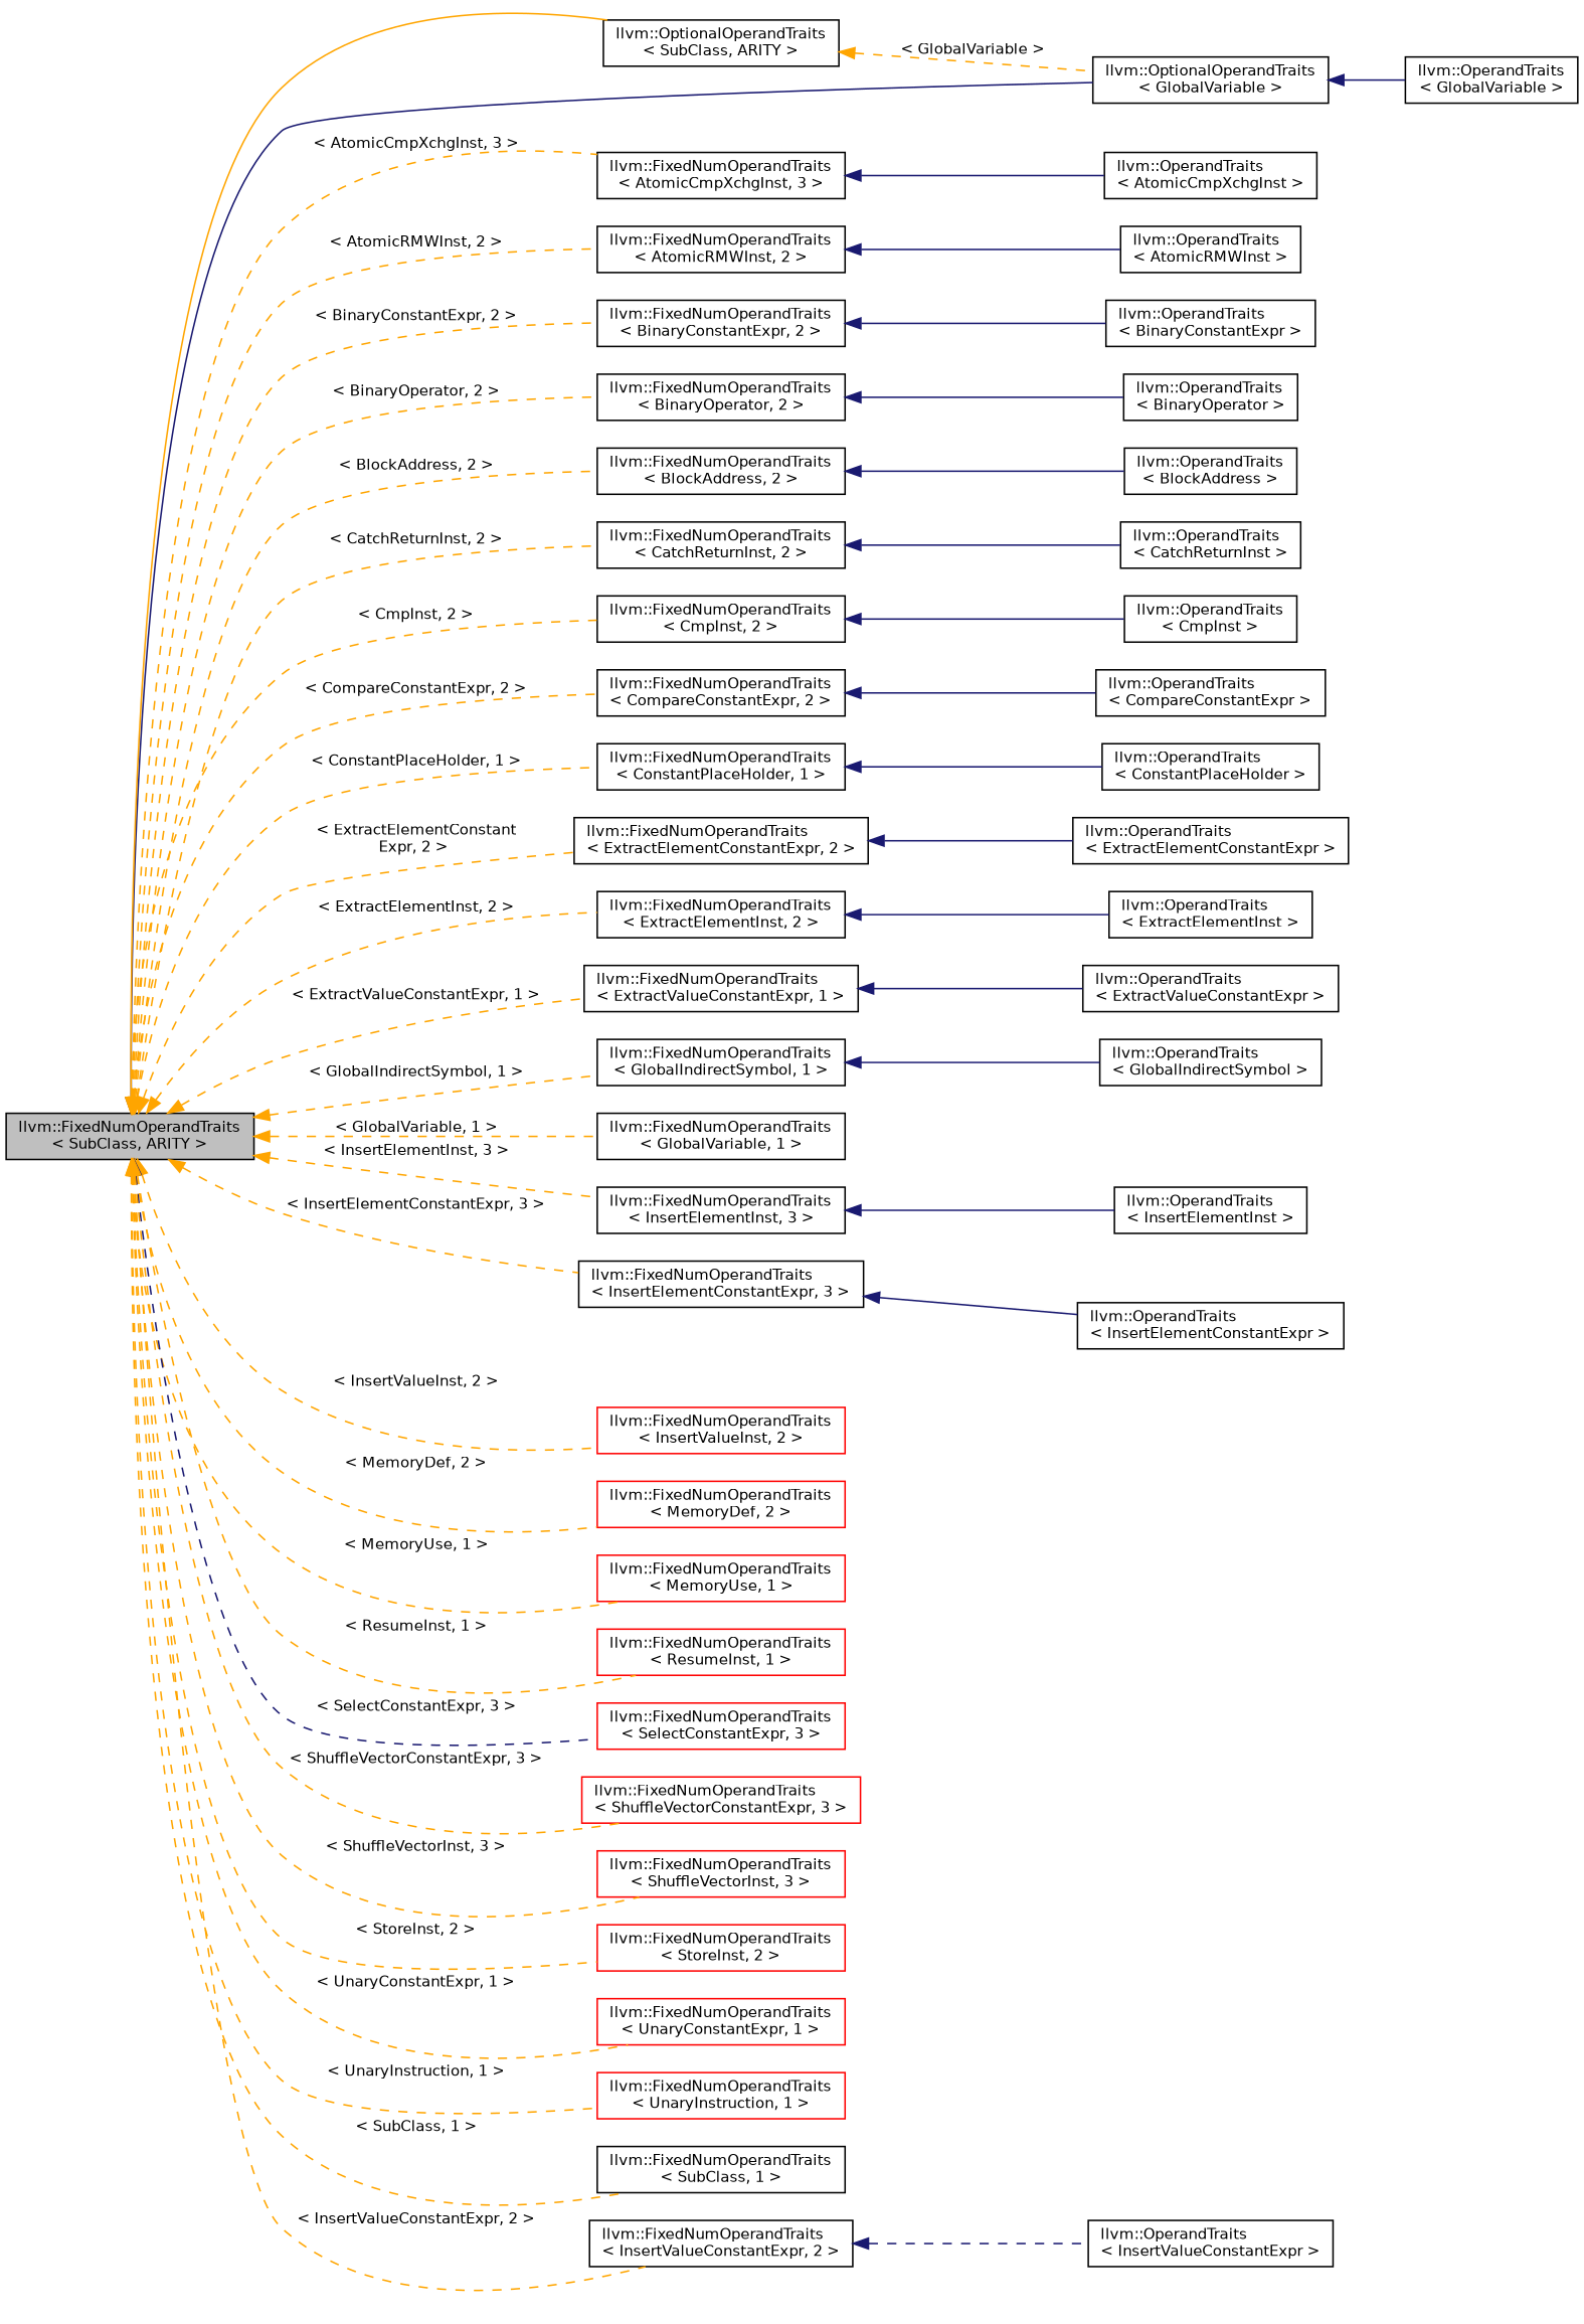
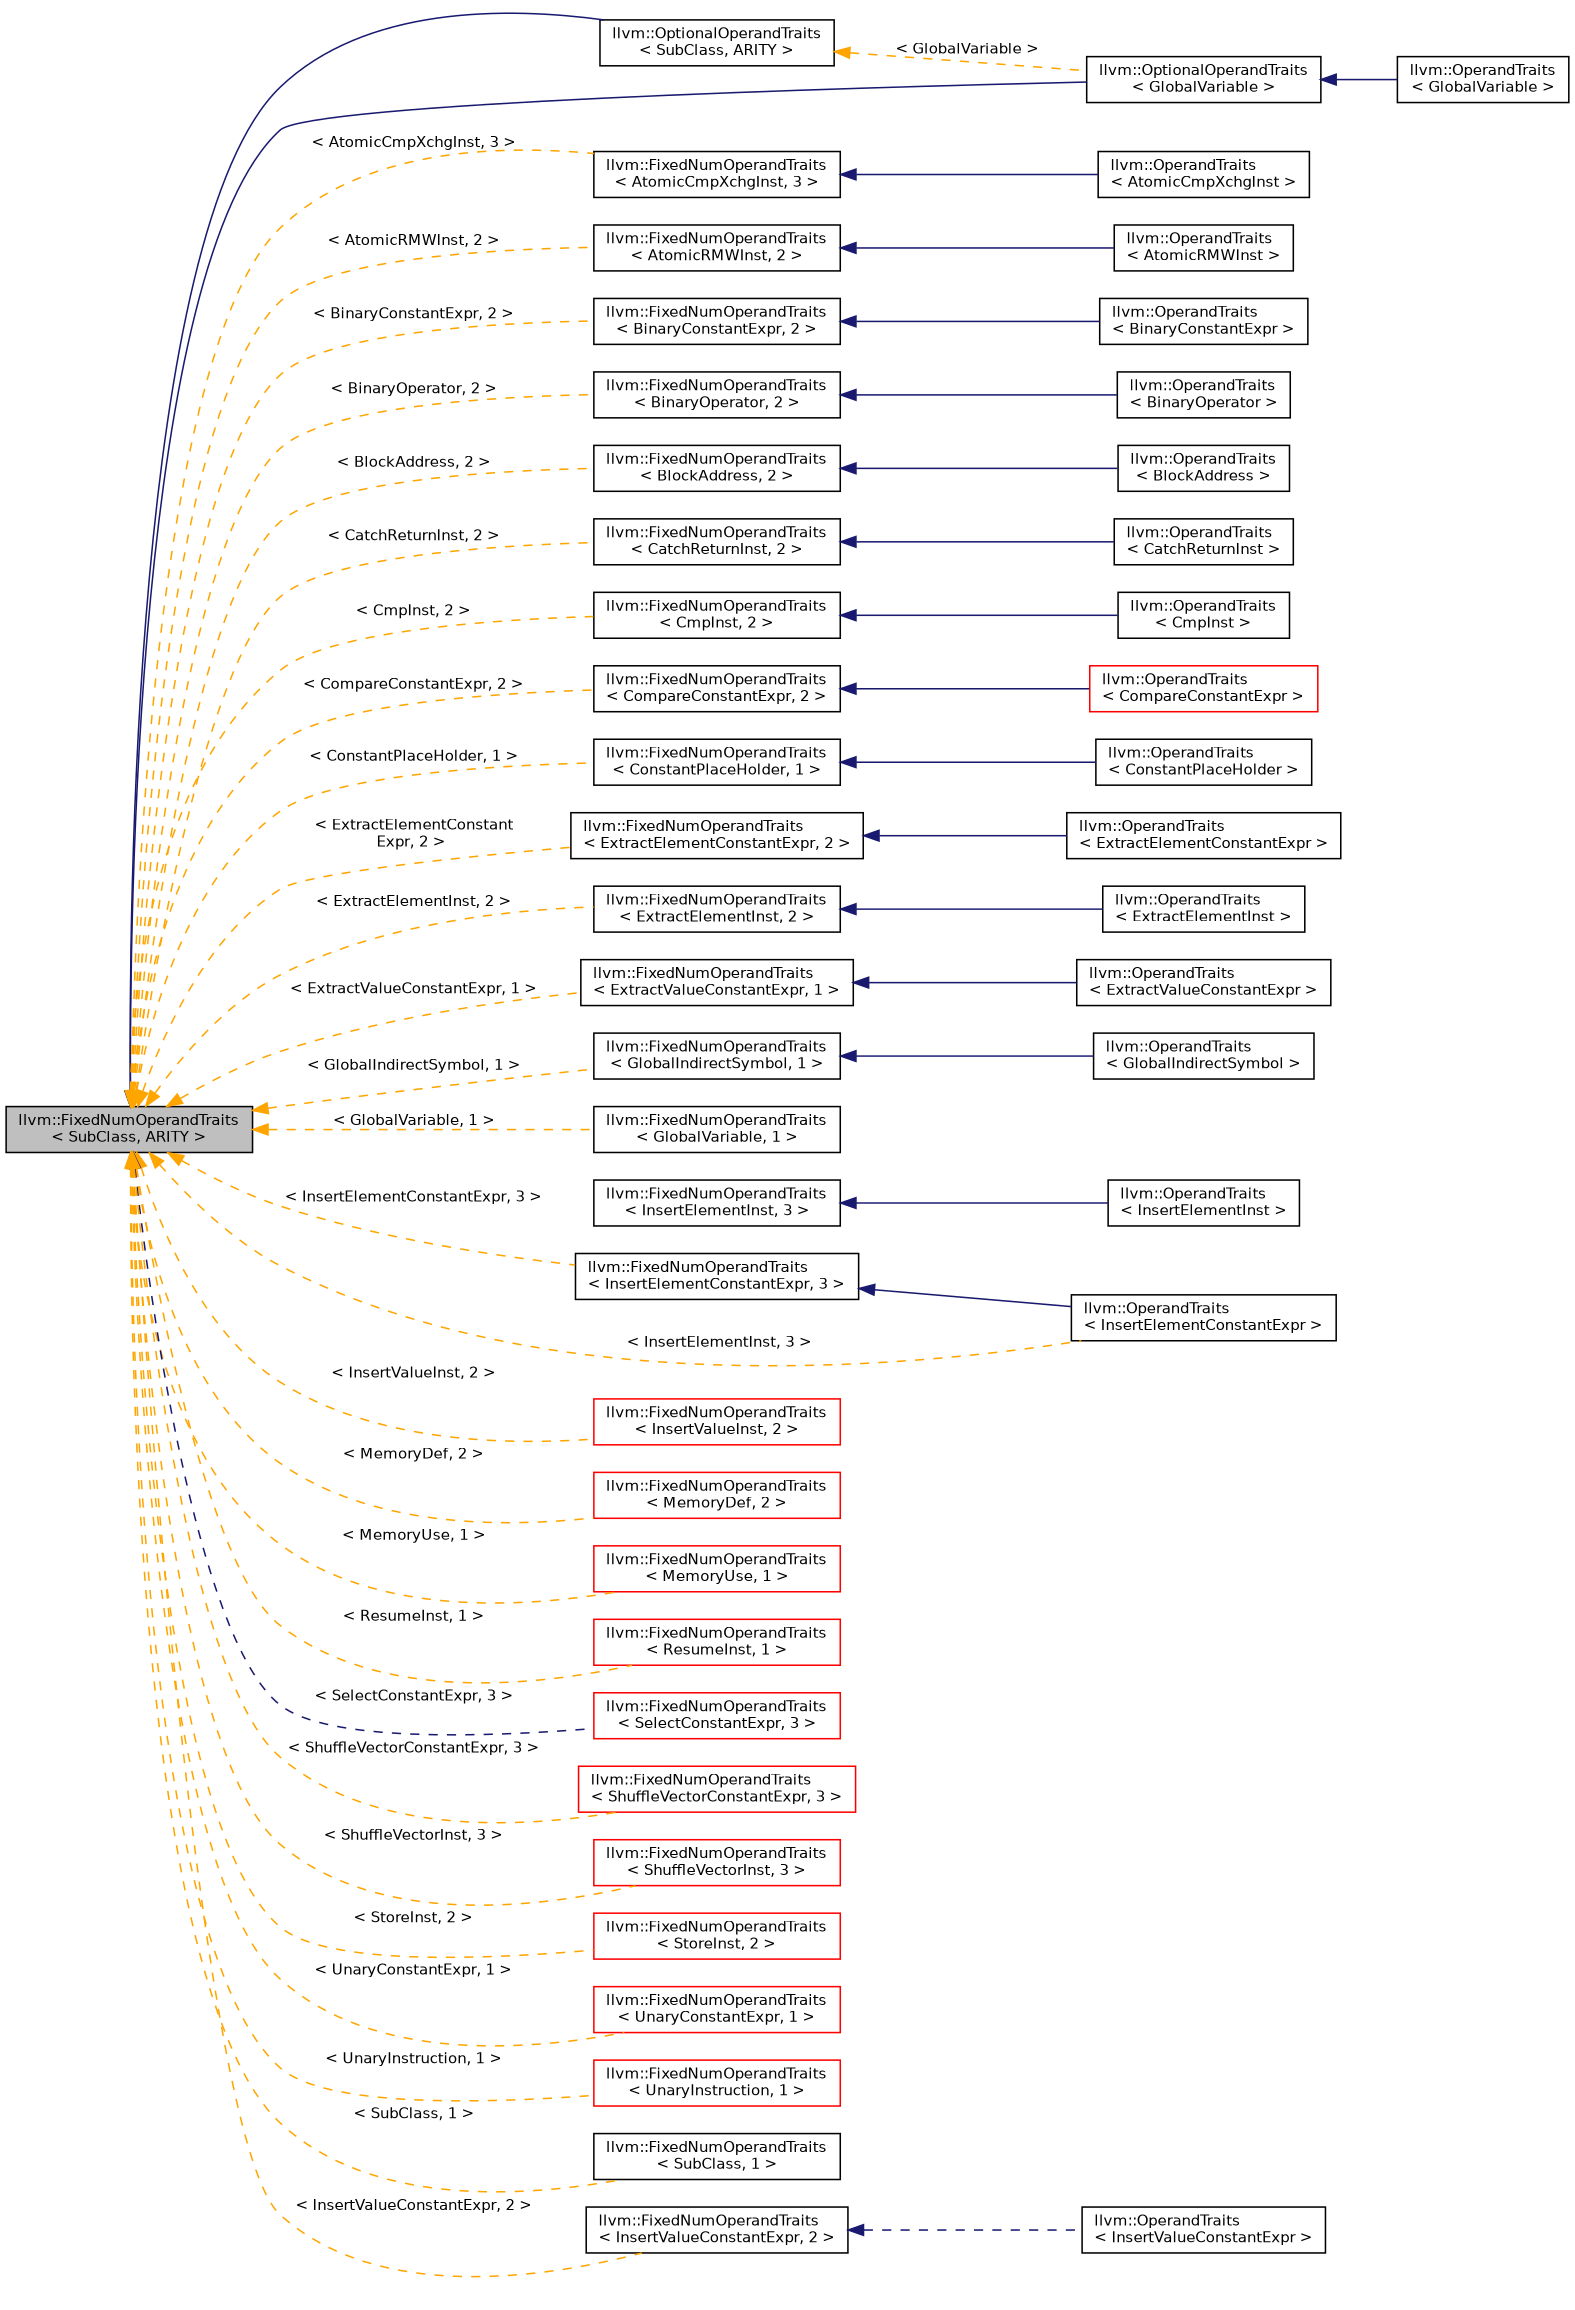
  digraph {
    rankdir=LR
    node [color=black fontname=Helvetica fontsize=10 shape=box]
    edge [color=orange dir=back fontname=Helvetica fontsize=10 labelfontname=Helvetica labelfontsize=10 style=dashed]
    n1 [fillcolor=grey75 fontcolor=black height=0.2 label="llvm::FixedNumOperandTraits\l\< SubClass, ARITY \>" style=filled width=0.4]
    n2 [height=0.2 label="llvm::OptionalOperandTraits\l\< GlobalVariable \>" width=0.4]
    n3 [height=0.2 label="llvm::OptionalOperandTraits\l\< SubClass, ARITY \>" width=0.4]
    n4 [height=0.2 label="llvm::FixedNumOperandTraits\l\< AtomicCmpXchgInst, 3 \>" width=0.4]
    n5 [height=0.2 label="llvm::FixedNumOperandTraits\l\< AtomicRMWInst, 2 \>" width=0.4]
    n6 [height=0.2 label="llvm::FixedNumOperandTraits\l\< BinaryConstantExpr, 2 \>" width=0.4]
    n7 [height=0.2 label="llvm::FixedNumOperandTraits\l\< BinaryOperator, 2 \>" width=0.4]
    n8 [height=0.2 label="llvm::FixedNumOperandTraits\l\< BlockAddress, 2 \>" width=0.4]
    n9 [height=0.2 label="llvm::FixedNumOperandTraits\l\< CatchReturnInst, 2 \>" width=0.4]
    n10 [height=0.2 label="llvm::FixedNumOperandTraits\l\< CmpInst, 2 \>" width=0.4]
    n11 [height=0.2 label="llvm::FixedNumOperandTraits\l\< CompareConstantExpr, 2 \>" width=0.4]
    n12 [height=0.2 label="llvm::FixedNumOperandTraits\l\< ConstantPlaceHolder, 1 \>" width=0.4]
    n13 [height=0.2 label="llvm::FixedNumOperandTraits\l\< ExtractElementConstantExpr, 2 \>" width=0.4]
    n14 [height=0.2 label="llvm::FixedNumOperandTraits\l\< ExtractElementInst, 2 \>" width=0.4]
    n15 [height=0.2 label="llvm::FixedNumOperandTraits\l\< ExtractValueConstantExpr, 1 \>" width=0.4]
    n16 [height=0.2 label="llvm::FixedNumOperandTraits\l\< GlobalIndirectSymbol, 1 \>" width=0.4]
    n17 [height=0.2 label="llvm::FixedNumOperandTraits\l\< GlobalVariable, 1 \>" width=0.4]
    n18 [height=0.2 label="llvm::FixedNumOperandTraits\l\< InsertElementConstantExpr, 3 \>" width=0.4]
    n19 [height=0.2 label="llvm::FixedNumOperandTraits\l\< InsertElementInst, 3 \>" width=0.4]
    n20 [height=0.2 label="llvm::FixedNumOperandTraits\l\< InsertValueConstantExpr, 2 \>" width=0.4]
    n21 [color=red height=0.2 label="llvm::FixedNumOperandTraits\l\< InsertValueInst, 2 \>" width=0.4]
    n22 [color=red height=0.2 label="llvm::FixedNumOperandTraits\l\< MemoryDef, 2 \>" width=0.4]
    n23 [color=red height=0.2 label="llvm::FixedNumOperandTraits\l\< MemoryUse, 1 \>" width=0.4]
    n24 [color=red height=0.2 label="llvm::FixedNumOperandTraits\l\< ResumeInst, 1 \>" width=0.4]
    n25 [color=red height=0.2 label="llvm::FixedNumOperandTraits\l\< SelectConstantExpr, 3 \>" width=0.4]
    n26 [color=red height=0.2 label="llvm::FixedNumOperandTraits\l\< ShuffleVectorConstantExpr, 3 \>" width=0.4]
    n27 [color=red height=0.2 label="llvm::FixedNumOperandTraits\l\< ShuffleVectorInst, 3 \>" width=0.4]
    n28 [color=red height=0.2 label="llvm::FixedNumOperandTraits\l\< StoreInst, 2 \>" width=0.4]
    n29 [color=red height=0.2 label="llvm::FixedNumOperandTraits\l\< UnaryConstantExpr, 1 \>" width=0.4]
    n30 [color=red height=0.2 label="llvm::FixedNumOperandTraits\l\< UnaryInstruction, 1 \>" width=0.4]
    n31 [height=0.2 label="llvm::FixedNumOperandTraits\l\< SubClass, 1 \>" width=0.4]
    n32 [height=0.2 label="llvm::OperandTraits\l\< GlobalVariable \>" width=0.4]
    n33 [height=0.2 label="llvm::OperandTraits\l\< AtomicCmpXchgInst \>" width=0.4]
    n34 [height=0.2 label="llvm::OperandTraits\l\< AtomicRMWInst \>" width=0.4]
    n35 [height=0.2 label="llvm::OperandTraits\l\< BinaryConstantExpr \>" width=0.4]
    n36 [height=0.2 label="llvm::OperandTraits\l\< BinaryOperator \>" width=0.4]
    n37 [height=0.2 label="llvm::OperandTraits\l\< BlockAddress \>" width=0.4]
    n38 [height=0.2 label="llvm::OperandTraits\l\< CatchReturnInst \>" width=0.4]
    n39 [height=0.2 label="llvm::OperandTraits\l\< CmpInst \>" width=0.4]
-   n40 [height=0.2 label="llvm::OperandTraits\l\< CompareConstantExpr \>" width=0.4]
+   n40 [color=red height=0.2 label="llvm::OperandTraits\l\< CompareConstantExpr \>" width=0.4]
    n41 [height=0.2 label="llvm::OperandTraits\l\< ConstantPlaceHolder \>" width=0.4]
    n42 [height=0.2 label="llvm::OperandTraits\l\< ExtractElementConstantExpr \>" width=0.4]
    n43 [height=0.2 label="llvm::OperandTraits\l\< ExtractElementInst \>" width=0.4]
    n44 [height=0.2 label="llvm::OperandTraits\l\< ExtractValueConstantExpr \>" width=0.4]
    n45 [height=0.2 label="llvm::OperandTraits\l\< GlobalIndirectSymbol \>" width=0.4]
    n46 [height=0.2 label="llvm::OperandTraits\l\< InsertElementConstantExpr \>" width=0.4]
    n47 [height=0.2 label="llvm::OperandTraits\l\< InsertElementInst \>" width=0.4]
    n48 [height=0.2 label="llvm::OperandTraits\l\< InsertValueConstantExpr \>" width=0.4]
    n1 -> n2 [color=midnightblue style=solid]
-   n1 -> n3 [style=solid]
+   n1 -> n3 [color=midnightblue style=solid]
    n1 -> n4 [label=" \< AtomicCmpXchgInst, 3 \>"]
    n1 -> n5 [label=" \< AtomicRMWInst, 2 \>"]
    n1 -> n6 [label=" \< BinaryConstantExpr, 2 \>"]
    n1 -> n7 [label=" \< BinaryOperator, 2 \>"]
    n1 -> n8 [label=" \< BlockAddress, 2 \>"]
    n1 -> n9 [label=" \< CatchReturnInst, 2 \>"]
    n1 -> n10 [label=" \< CmpInst, 2 \>"]
    n1 -> n11 [label=" \< CompareConstantExpr, 2 \>"]
    n1 -> n12 [label=" \< ConstantPlaceHolder, 1 \>"]
    n1 -> n13 [label=" \< ExtractElementConstant\lExpr, 2 \>"]
    n1 -> n14 [label=" \< ExtractElementInst, 2 \>"]
    n1 -> n15 [label=" \< ExtractValueConstantExpr, 1 \>"]
    n1 -> n16 [label=" \< GlobalIndirectSymbol, 1 \>"]
    n1 -> n17 [label=" \< GlobalVariable, 1 \>"]
    n1 -> n18 [label=" \< InsertElementConstantExpr, 3 \>"]
-   n1 -> n19 [label=" \< InsertElementInst, 3 \>"]
+   n1 -> n46 [label=" \< InsertElementInst, 3 \>"]
    n1 -> n20 [label=" \< InsertValueConstantExpr, 2 \>"]
    n1 -> n21 [label=" \< InsertValueInst, 2 \>"]
    n1 -> n22 [label=" \< MemoryDef, 2 \>"]
    n1 -> n23 [label=" \< MemoryUse, 1 \>"]
    n1 -> n24 [label=" \< ResumeInst, 1 \>"]
    n1 -> n25 [color=midnightblue label=" \< SelectConstantExpr, 3 \>"]
    n1 -> n26 [label=" \< ShuffleVectorConstantExpr, 3 \>"]
    n1 -> n27 [label=" \< ShuffleVectorInst, 3 \>"]
    n1 -> n28 [label=" \< StoreInst, 2 \>"]
    n1 -> n29 [label=" \< UnaryConstantExpr, 1 \>"]
    n1 -> n30 [label=" \< UnaryInstruction, 1 \>"]
    n1 -> n31 [label=" \< SubClass, 1 \>"]
    n2 -> n32 [color=midnightblue style=solid]
    n3 -> n2 [label=" \< GlobalVariable \>"]
    n4 -> n33 [color=midnightblue style=solid]
    n5 -> n34 [color=midnightblue style=solid]
    n6 -> n35 [color=midnightblue style=solid]
    n7 -> n36 [color=midnightblue style=solid]
    n8 -> n37 [color=midnightblue style=solid]
    n9 -> n38 [color=midnightblue style=solid]
    n10 -> n39 [color=midnightblue style=solid]
    n11 -> n40 [color=midnightblue style=solid]
    n12 -> n41 [color=midnightblue style=solid]
    n13 -> n42 [color=midnightblue style=solid]
    n14 -> n43 [color=midnightblue style=solid]
    n15 -> n44 [color=midnightblue style=solid]
    n16 -> n45 [color=midnightblue style=solid]
    n18 -> n46 [color=midnightblue style=solid]
    n19 -> n47 [color=midnightblue style=solid]
    n20 -> n48 [color=midnightblue]
  }
